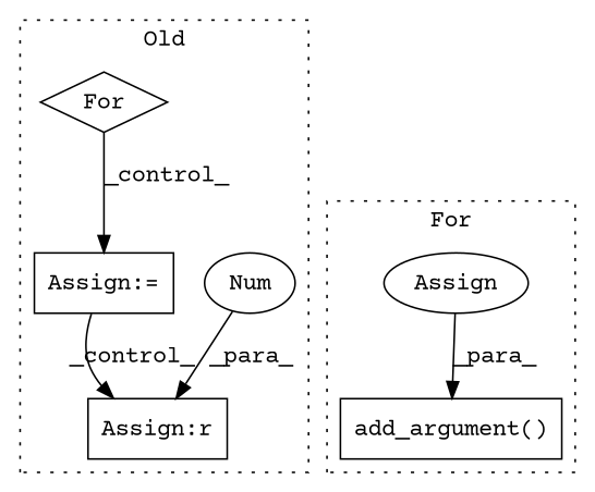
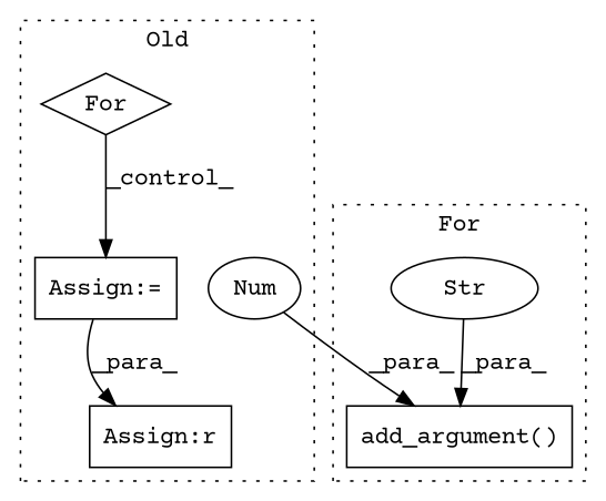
  digraph {
    fontname="Courier Prime"
    node [fontname="Courier Prime" shape=box]
    edge [fontname="Courier Prime"]
    n1 [a=107 l="4,14" label=For s="6443,6464" shape=diamond]
    n2 [a=68 l=3 label="Assign:=" s=6483]
    n3 [a=40 l=10 label="Assign:r" s=6534]
    n4 [a=76 l=1 label=Num s=6543 shape=ellipse]
    n5 [a=75 l="20,62" label="add_argument()" s="5200,5231"]
-   n6 [a=66 l=11 label=Assign s=5220 shape=ellipse]
+   n6 [a=66 l=11 label=Str s=5220 shape=ellipse]
    subgraph cluster_1 {
      label=Old
      style=dotted
      n1
      n2
      n3
      n4
    }
    subgraph cluster_2 {
      label=For
      style=dotted
      n5
      n6
    }
    n1 -> n2 [label=_control_]
-   n2 -> n3 [label=_control_]
-   n4 -> n3 [label=_para_]
+   n2 -> n3 [label=_para_]
+   n4 -> n5 [label=_para_]
    n6 -> n5 [label=_para_]
  }
